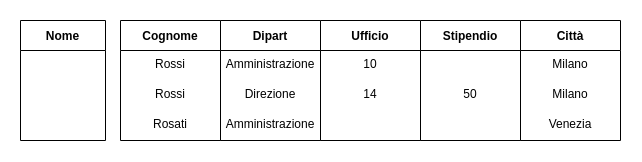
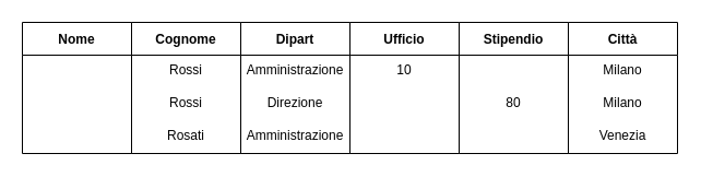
  <mxCell id="0" />
  <mxCell id="1" parent="0" />
- <mxCell id="2" value="Nome" style="swimlane;startSize=30;fontStyle=1" vertex="1" parent="1"><mxGeometry x="20" y="20" width="85" height="120" as="geometry" /></mxCell>
+ <mxCell id="2" value="Nome" style="swimlane;startSize=30;fontStyle=1" vertex="1" parent="1"><mxGeometry x="20" y="20" width="100" height="120" as="geometry" /></mxCell>
  <mxCell id="3" value="Cognome" style="swimlane;startSize=30;fontStyle=1" vertex="1" parent="1"><mxGeometry x="120" y="20" width="100" height="120" as="geometry" /></mxCell>
  <mxCell id="4" value="Rossi" style="text;strokeColor=none;fillColor=none;spacingLeft=4;spacingRight=4;overflow=hidden;rotatable=0;points=[[0,0.5],[1,0.5]];portConstraint=eastwest;fontSize=12;align=center;" vertex="1" parent="3"><mxGeometry y="30" width="100" height="30" as="geometry" /></mxCell>
  <mxCell id="5" value="Rossi" style="text;strokeColor=none;fillColor=none;spacingLeft=4;spacingRight=4;overflow=hidden;rotatable=0;points=[[0,0.5],[1,0.5]];portConstraint=eastwest;fontSize=12;align=center;" vertex="1" parent="3"><mxGeometry y="60" width="100" height="30" as="geometry" /></mxCell>
  <mxCell id="6" value="Rosati" style="text;strokeColor=none;fillColor=none;spacingLeft=4;spacingRight=4;overflow=hidden;rotatable=0;points=[[0,0.5],[1,0.5]];portConstraint=eastwest;fontSize=12;align=center;" vertex="1" parent="3"><mxGeometry y="90" width="100" height="30" as="geometry" /></mxCell>
  <mxCell id="7" value="Dipart" style="swimlane;startSize=30;fontStyle=1" vertex="1" parent="1"><mxGeometry x="220" y="20" width="100" height="120" as="geometry" /></mxCell>
  <mxCell id="8" value="Amministrazione" style="text;strokeColor=none;fillColor=none;spacingLeft=4;spacingRight=4;overflow=hidden;rotatable=0;points=[[0,0.5],[1,0.5]];portConstraint=eastwest;fontSize=12;align=center;" vertex="1" parent="7"><mxGeometry y="30" width="100" height="30" as="geometry" /></mxCell>
  <mxCell id="9" value="Direzione" style="text;strokeColor=none;fillColor=none;spacingLeft=4;spacingRight=4;overflow=hidden;rotatable=0;points=[[0,0.5],[1,0.5]];portConstraint=eastwest;fontSize=12;align=center;" vertex="1" parent="7"><mxGeometry y="60" width="100" height="30" as="geometry" /></mxCell>
  <mxCell id="10" value="Amministrazione" style="text;strokeColor=none;fillColor=none;spacingLeft=4;spacingRight=4;overflow=hidden;rotatable=0;points=[[0,0.5],[1,0.5]];portConstraint=eastwest;fontSize=12;align=center;" vertex="1" parent="7"><mxGeometry y="90" width="100" height="30" as="geometry" /></mxCell>
  <mxCell id="11" value="Ufficio" style="swimlane;startSize=30;fontStyle=1" vertex="1" parent="1"><mxGeometry x="320" y="20" width="100" height="120" as="geometry" /></mxCell>
  <mxCell id="12" value="10" style="text;strokeColor=none;fillColor=none;spacingLeft=4;spacingRight=4;overflow=hidden;rotatable=0;points=[[0,0.5],[1,0.5]];portConstraint=eastwest;fontSize=12;align=center;" vertex="1" parent="11"><mxGeometry y="30" width="100" height="30" as="geometry" /></mxCell>
- <mxCell id="13" value="14" style="text;strokeColor=none;fillColor=none;spacingLeft=4;spacingRight=4;overflow=hidden;rotatable=0;points=[[0,0.5],[1,0.5]];portConstraint=eastwest;fontSize=12;align=center;" vertex="1" parent="11"><mxGeometry y="60" width="100" height="30" as="geometry" /></mxCell>
  <mxCell id="14" value="Stipendio" style="swimlane;startSize=30;fontStyle=1" vertex="1" parent="1"><mxGeometry x="420" y="20" width="100" height="120" as="geometry" /></mxCell>
- <mxCell id="15" value="50" style="text;strokeColor=none;fillColor=none;spacingLeft=4;spacingRight=4;overflow=hidden;rotatable=0;points=[[0,0.5],[1,0.5]];portConstraint=eastwest;fontSize=12;align=center;" vertex="1" parent="14"><mxGeometry y="60" width="100" height="30" as="geometry" /></mxCell>
+ <mxCell id="15" value="80" style="text;strokeColor=none;fillColor=none;spacingLeft=4;spacingRight=4;overflow=hidden;rotatable=0;points=[[0,0.5],[1,0.5]];portConstraint=eastwest;fontSize=12;align=center;" vertex="1" parent="14"><mxGeometry y="60" width="100" height="30" as="geometry" /></mxCell>
  <mxCell id="16" value="Città" style="swimlane;startSize=30;fontStyle=1" vertex="1" parent="1"><mxGeometry x="520" y="20" width="100" height="120" as="geometry" /></mxCell>
  <mxCell id="17" value="Milano" style="text;strokeColor=none;fillColor=none;spacingLeft=4;spacingRight=4;overflow=hidden;rotatable=0;points=[[0,0.5],[1,0.5]];portConstraint=eastwest;fontSize=12;align=center;" vertex="1" parent="16"><mxGeometry y="30" width="100" height="30" as="geometry" /></mxCell>
  <mxCell id="18" value="Milano" style="text;strokeColor=none;fillColor=none;spacingLeft=4;spacingRight=4;overflow=hidden;rotatable=0;points=[[0,0.5],[1,0.5]];portConstraint=eastwest;fontSize=12;align=center;" vertex="1" parent="16"><mxGeometry y="60" width="100" height="30" as="geometry" /></mxCell>
  <mxCell id="19" value="Venezia" style="text;strokeColor=none;fillColor=none;spacingLeft=4;spacingRight=4;overflow=hidden;rotatable=0;points=[[0,0.5],[1,0.5]];portConstraint=eastwest;fontSize=12;align=center;" vertex="1" parent="16"><mxGeometry y="90" width="100" height="30" as="geometry" /></mxCell>
